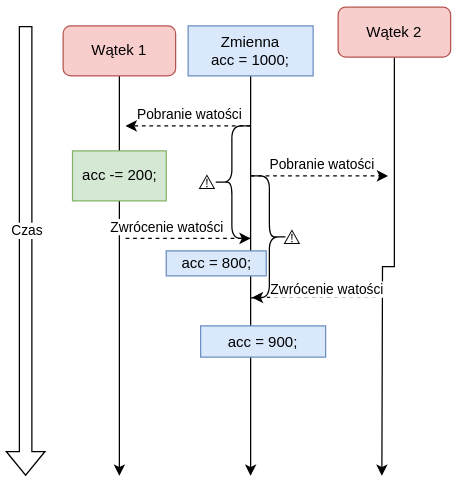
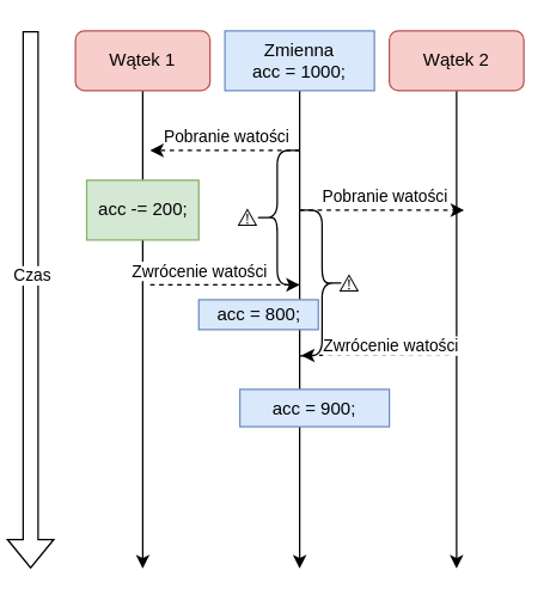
  <mxCell id="0" />
  <mxCell id="1" parent="0" />
  <mxCell id="2" value="" style="shape=flexArrow;endArrow=classic;html=1;rounded=0;" parent="1" edge="1"><mxGeometry width="50" height="50" relative="1" as="geometry"><mxPoint x="20" y="20" as="sourcePoint" /><mxPoint x="20" y="380" as="targetPoint" /></mxGeometry></mxCell>
  <mxCell id="3" value="Czas" style="edgeLabel;html=1;align=center;verticalAlign=middle;resizable=0;points=[];" parent="2" vertex="1" connectable="0"><mxGeometry x="0.091" y="-4" relative="1" as="geometry"><mxPoint x="4" y="-32" as="offset" /></mxGeometry></mxCell>
  <mxCell id="4" style="edgeStyle=orthogonalEdgeStyle;rounded=0;orthogonalLoop=1;jettySize=auto;html=1;" parent="1" source="5" edge="1"><mxGeometry relative="1" as="geometry"><mxPoint x="95" y="380" as="targetPoint" /></mxGeometry></mxCell>
  <mxCell id="5" value="Wątek 1" style="rounded=1;whiteSpace=wrap;html=1;fillColor=#f8cecc;strokeColor=#b85450;" parent="1" vertex="1"><mxGeometry x="50" y="20" width="90" height="40" as="geometry" /></mxCell>
  <mxCell id="6" style="edgeStyle=orthogonalEdgeStyle;rounded=0;orthogonalLoop=1;jettySize=auto;html=1;" parent="1" source="7" edge="1"><mxGeometry relative="1" as="geometry"><mxPoint x="305" y="380" as="targetPoint" /></mxGeometry></mxCell>
- <mxCell id="7" value="Wątek 2" style="rounded=1;whiteSpace=wrap;html=1;fillColor=#f8cecc;strokeColor=#b85450;" parent="1" vertex="1"><mxGeometry x="270" y="5" width="90" height="40" as="geometry" /></mxCell>
+ <mxCell id="7" value="Wątek 2" style="rounded=1;whiteSpace=wrap;html=1;fillColor=#f8cecc;strokeColor=#b85450;" parent="1" vertex="1"><mxGeometry x="260" y="20" width="90" height="40" as="geometry" /></mxCell>
  <mxCell id="8" style="edgeStyle=orthogonalEdgeStyle;rounded=0;orthogonalLoop=1;jettySize=auto;html=1;" parent="1" source="9" edge="1"><mxGeometry relative="1" as="geometry"><mxPoint x="200" y="380" as="targetPoint" /></mxGeometry></mxCell>
  <mxCell id="9" value="Zmienna &lt;br&gt;acc = 1000;" style="rounded=0;whiteSpace=wrap;html=1;fillColor=#dae8fc;strokeColor=#6c8ebf;" parent="1" vertex="1"><mxGeometry x="150" y="20" width="100" height="40" as="geometry" /></mxCell>
  <mxCell id="10" value="" style="endArrow=classic;html=1;rounded=0;dashed=1;" parent="1" edge="1"><mxGeometry width="50" height="50" relative="1" as="geometry"><mxPoint x="200" y="100" as="sourcePoint" /><mxPoint x="100" y="100" as="targetPoint" /></mxGeometry></mxCell>
  <mxCell id="11" value="Pobranie watości" style="edgeLabel;html=1;align=center;verticalAlign=middle;resizable=0;points=[];" parent="10" vertex="1" connectable="0"><mxGeometry x="0.145" y="3" relative="1" as="geometry"><mxPoint x="7" y="-13" as="offset" /></mxGeometry></mxCell>
  <mxCell id="12" value="" style="endArrow=classic;html=1;rounded=0;dashed=1;" parent="1" edge="1"><mxGeometry width="50" height="50" relative="1" as="geometry"><mxPoint x="200" y="140" as="sourcePoint" /><mxPoint x="310" y="140" as="targetPoint" /></mxGeometry></mxCell>
  <mxCell id="13" value="Pobranie watości" style="edgeLabel;html=1;align=center;verticalAlign=middle;resizable=0;points=[];" parent="12" vertex="1" connectable="0"><mxGeometry x="0.145" y="3" relative="1" as="geometry"><mxPoint x="-7" y="-7" as="offset" /></mxGeometry></mxCell>
  <mxCell id="14" value="acc -= 200;" style="rounded=0;whiteSpace=wrap;html=1;fillColor=#d5e8d4;strokeColor=#82b366;" parent="1" vertex="1"><mxGeometry x="57.5" y="120" width="75" height="40" as="geometry" /></mxCell>
  <mxCell id="15" value="" style="endArrow=classic;html=1;rounded=0;dashed=1;" parent="1" edge="1"><mxGeometry width="50" height="50" relative="1" as="geometry"><mxPoint x="100" y="190" as="sourcePoint" /><mxPoint x="200" y="190" as="targetPoint" /></mxGeometry></mxCell>
  <mxCell id="16" value="Zwrócenie watości" style="edgeLabel;html=1;align=center;verticalAlign=middle;resizable=0;points=[];" parent="15" vertex="1" connectable="0"><mxGeometry x="0.145" y="3" relative="1" as="geometry"><mxPoint x="-25" y="-7" as="offset" /></mxGeometry></mxCell>
  <mxCell id="17" value="acc = 800;" style="rounded=0;whiteSpace=wrap;html=1;fillColor=#dae8fc;strokeColor=#6c8ebf;" parent="1" vertex="1"><mxGeometry x="132.5" y="200" width="80" height="20" as="geometry" /></mxCell>
  <mxCell id="18" value="" style="endArrow=classic;html=1;rounded=0;dashed=1;entryX=0.966;entryY=0.002;entryDx=0;entryDy=0;entryPerimeter=0;jumpStyle=none;jumpSize=2;" parent="1" target="22" edge="1"><mxGeometry width="50" height="50" relative="1" as="geometry"><mxPoint x="300" y="237" as="sourcePoint" /><mxPoint x="200" y="240" as="targetPoint" /></mxGeometry></mxCell>
  <mxCell id="19" value="Zwrócenie watości" style="edgeLabel;html=1;align=center;verticalAlign=middle;resizable=0;points=[];" parent="18" vertex="1" connectable="0"><mxGeometry x="0.145" y="3" relative="1" as="geometry"><mxPoint x="17" y="-10" as="offset" /></mxGeometry></mxCell>
  <mxCell id="20" value="acc = 900;" style="rounded=0;whiteSpace=wrap;html=1;fillColor=#dae8fc;strokeColor=#6c8ebf;" parent="1" vertex="1"><mxGeometry x="160" y="260" width="100" height="25" as="geometry" /></mxCell>
  <mxCell id="21" value="" style="shape=curlyBracket;whiteSpace=wrap;html=1;rounded=1;labelPosition=left;verticalLabelPosition=middle;align=right;verticalAlign=middle;" parent="1" vertex="1"><mxGeometry x="170" y="100" width="30" height="90" as="geometry" /></mxCell>
  <mxCell id="22" value="" style="shape=curlyBracket;whiteSpace=wrap;html=1;rounded=1;labelPosition=left;verticalLabelPosition=middle;align=right;verticalAlign=middle;rotation=-180;" parent="1" vertex="1"><mxGeometry x="200" y="140" width="30" height="97.5" as="geometry" /></mxCell>
  <mxCell id="23" value="⚠️" style="text;html=1;align=center;verticalAlign=middle;resizable=0;points=[];autosize=1;strokeColor=none;fillColor=none;fontSize=16;" parent="1" vertex="1"><mxGeometry x="140" y="130" width="50" height="30" as="geometry" /></mxCell>
  <mxCell id="24" value="⚠️" style="text;html=1;align=center;verticalAlign=middle;resizable=0;points=[];autosize=1;strokeColor=none;fillColor=none;fontSize=16;" parent="1" vertex="1"><mxGeometry x="207.5" y="173.75" width="50" height="30" as="geometry" /></mxCell>
